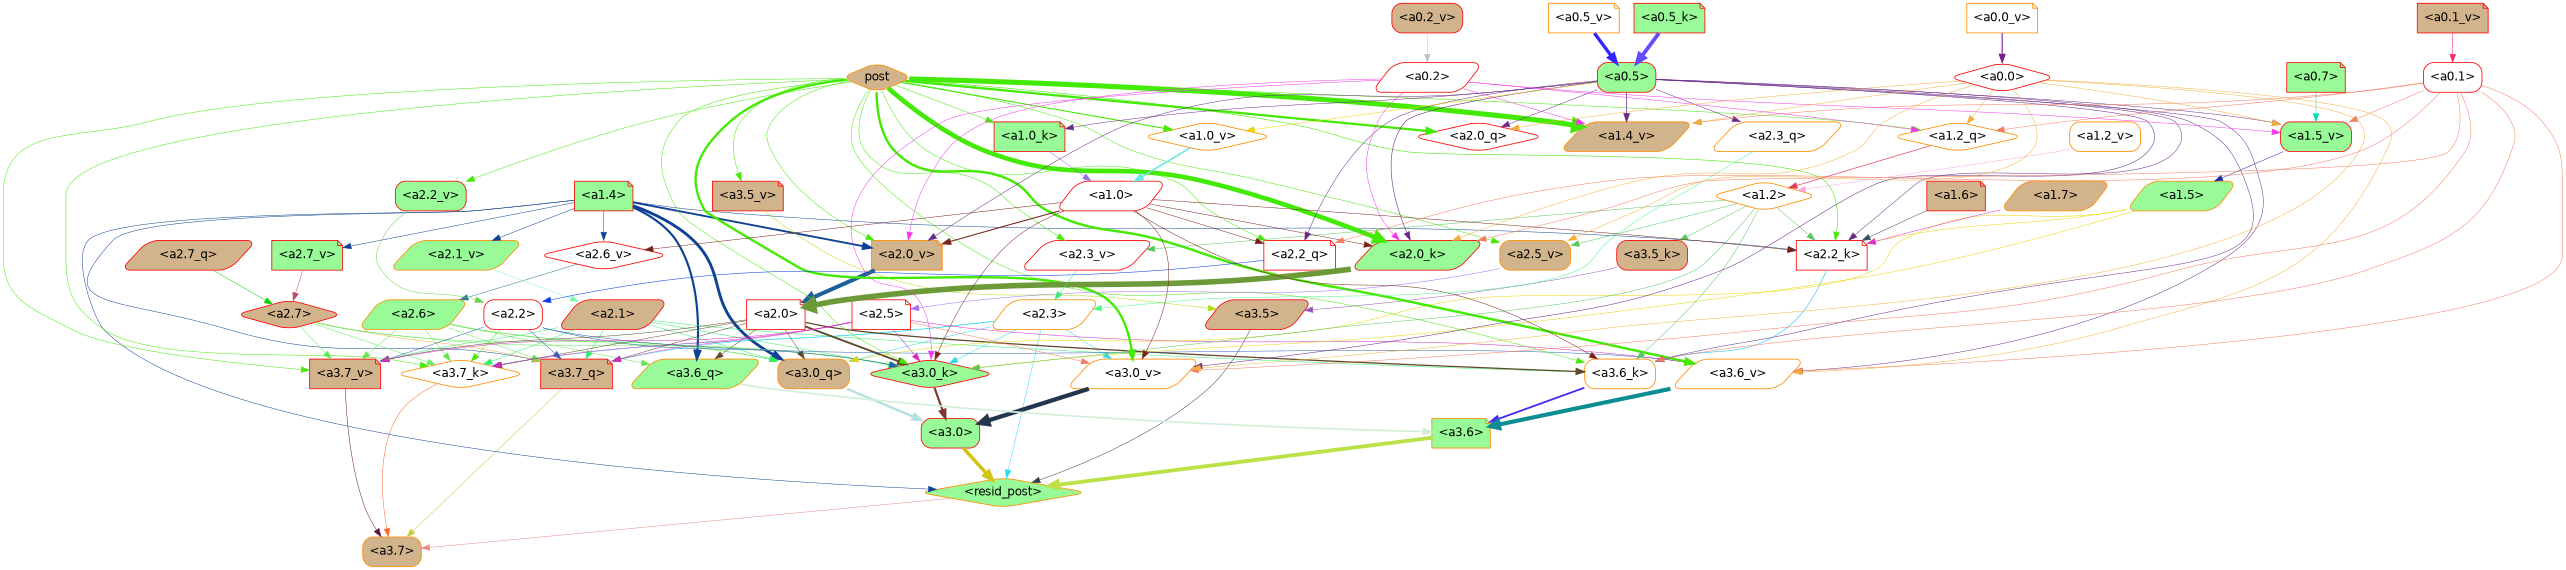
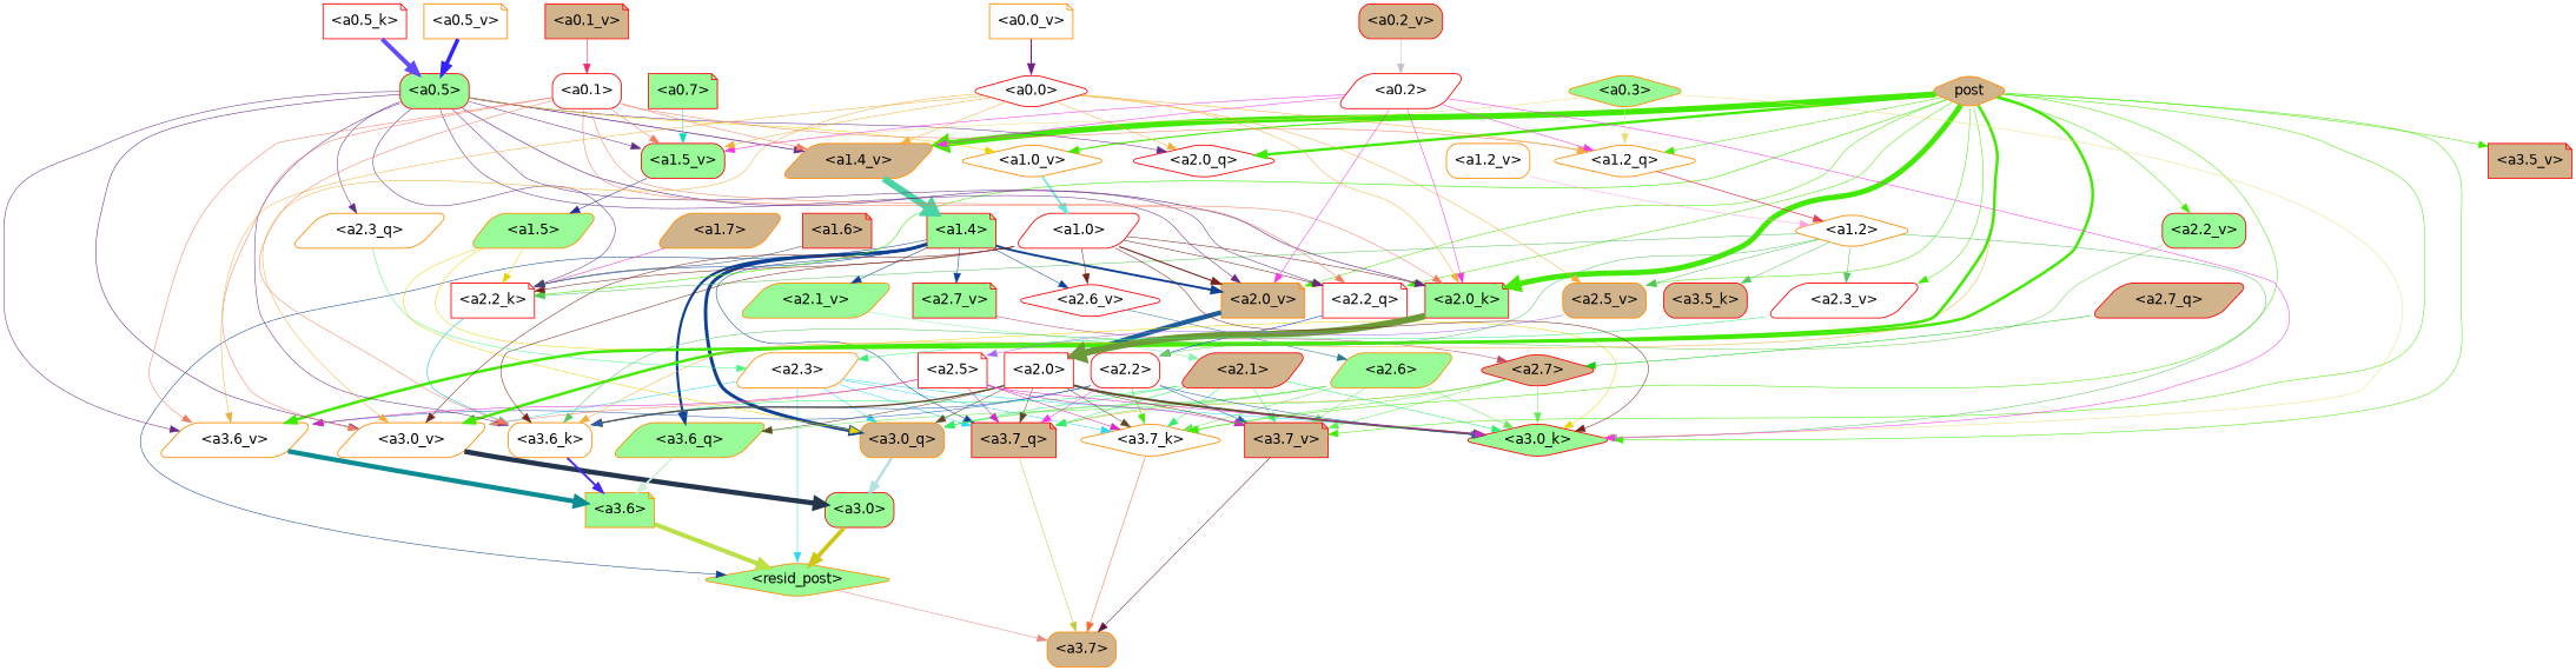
  strict digraph {
    splines=true
    node [color=red fillcolor=white fontname=Helvetica shape=note style="filled, rounded"]
    edge [color="#43ea03" penwidth=0.6]
    "<a3.7>" [color=darkorange fillcolor=tan shape=box]
    "<resid_post>" [color=darkorange fillcolor=palegreen shape=diamond]
    "<a3.6>" [color=darkorange fillcolor=palegreen]
-   "<a3.5>" [fillcolor=tan shape=parallelogram]
    "<a3.0>" [fillcolor=palegreen shape=box]
    "<a2.3>" [color=darkorange shape=parallelogram]
    "<a3.7_q>" [fillcolor=tan]
    "<a3.0_q>" [color=darkorange fillcolor=tan shape=box]
    "<a3.7_k>" [color=darkorange shape=diamond]
    "<a3.0_k>" [fillcolor=palegreen shape=diamond]
    "<a3.0_v>" [color=darkorange shape=parallelogram]
    "<a3.7_v>" [fillcolor=tan]
    "<a1.4>" [fillcolor=palegreen]
    "<a3.6_q>" [color=darkorange fillcolor=palegreen shape=parallelogram]
    "<a2.2_k>"
    "<a2.7_v>" [fillcolor=palegreen]
    "<a2.6_v>" [shape=diamond]
    "<a2.1_v>" [color=darkorange fillcolor=palegreen shape=parallelogram]
    "<a2.0_v>" [color=darkorange fillcolor=tan]
    "<a3.6_k>" [color=darkorange shape=box]
    "<a2.7>" [fillcolor=tan shape=diamond]
    "<a2.6>" [color=darkorange fillcolor=palegreen shape=parallelogram]
    "<a2.1>" [fillcolor=tan shape=parallelogram]
    "<a2.0>"
    "<a2.2>" [shape=box]
    "<a3.6_v>" [color=darkorange shape=parallelogram]
    "<a3.5_k>" [fillcolor=tan shape=box]
    "<a3.5_v>" [fillcolor=tan]
    "<a2.5>"
    "<a1.5>" [color=darkorange fillcolor=palegreen shape=parallelogram]
    n31 [color=darkorange fillcolor=tan label=post shape=diamond]
    "<a2.2_q>"
    "<a2.0_q>" [shape=diamond]
-   "<a2.0_k>" [fillcolor=palegreen shape=parallelogram]
+   "<a2.0_k>" [fillcolor=palegreen]
    "<a2.5_v>" [color=darkorange fillcolor=tan shape=box]
    "<a2.3_v>" [shape=parallelogram]
    "<a2.2_v>" [fillcolor=palegreen shape=box]
    "<a1.2_q>" [color=darkorange shape=diamond]
-   "<a1.0_k>" [fillcolor=palegreen]
    "<a1.4_v>" [color=darkorange fillcolor=tan shape=parallelogram]
    "<a1.0_v>" [color=darkorange shape=diamond]
    "<a1.2>" [color=darkorange shape=diamond]
    "<a1.0>" [shape=parallelogram]
    "<a0.5>" [fillcolor=palegreen shape=box]
    "<a2.3_q>" [color=darkorange shape=parallelogram]
    "<a1.5_v>" [fillcolor=palegreen shape=box]
    "<a0.1>" [shape=box]
+   "<a0.3>" [color=darkorange fillcolor=palegreen shape=diamond]
    "<a0.2>" [shape=parallelogram]
    "<a0.0>" [shape=diamond]
    "<a2.7_q>" [fillcolor=tan shape=parallelogram]
    "<a1.7>" [color=darkorange fillcolor=tan shape=parallelogram]
    "<a1.6>" [fillcolor=tan]
    "<a1.2_v>" [color=darkorange shape=box]
    "<a0.7>" [fillcolor=palegreen]
-   "<a0.5_k>" [fillcolor=palegreen]
+   "<a0.5_k>"
    "<a0.5_v>" [color=darkorange]
    "<a0.2_v>" [fillcolor=tan shape=box]
    "<a0.1_v>" [fillcolor=tan]
    "<a0.0_v>" [color=darkorange]
    "<resid_post>" -> "<a3.7>" [color="#e98783"]
    "<a3.6>" -> "<resid_post>" [color="#bbe148" penwidth=4.6696330308914185]
-   "<a3.5>" -> "<resid_post>" [color="#2e414a"]
    "<a3.0>" -> "<resid_post>" [color="#cec612" penwidth=4.282557368278503]
    "<a2.3>" -> "<resid_post>" [color="#2ad7f2"]
    "<a2.3>" -> "<a3.7_q>" [color="#2ad7f2"]
    "<a2.3>" -> "<a3.0_q>" [color="#2ad7f2"]
    "<a2.3>" -> "<a3.7_k>" [color="#2ad7f2"]
    "<a2.3>" -> "<a3.0_k>" [color="#2ad7f2"]
    "<a2.3>" -> "<a3.0_v>" [color="#2ad7f2"]
    "<a3.7_q>" -> "<a3.7>" [color="#c3ca3c"]
    "<a3.0_q>" -> "<a3.0>" [color="#b4dfe3" penwidth=2.8638100624084473]
    "<a3.7_k>" -> "<a3.7>" [color="#fd672d"]
-   "<a3.0_k>" -> "<a3.0>" [color="#7b3833" penwidth=2.6274144649505615]
    "<a3.0_v>" -> "<a3.0>" [color="#23364d" penwidth=5.188832879066467]
    "<a3.7_v>" -> "<a3.7>" [color="#5f133f"]
    "<a1.4>" -> "<resid_post>" [color="#0e4193"]
    "<a1.4>" -> "<a3.7_q>" [color="#0e4193"]
    "<a1.4>" -> "<a3.0_q>" [color="#0e4193" penwidth=3.4971605762839317]
    "<a1.4>" -> "<a3.6_q>" [color="#0e4193" penwidth=2.6073555648326874]
    "<a1.4>" -> "<a2.2_k>" [color="#0e4193"]
    "<a1.4>" -> "<a2.7_v>" [color="#0e4193"]
    "<a1.4>" -> "<a2.6_v>" [color="#0e4193"]
    "<a1.4>" -> "<a2.1_v>" [color="#0e4193"]
    "<a1.4>" -> "<a2.0_v>" [color="#0e4193" penwidth=2.268670678138733]
    "<a3.6_q>" -> "<a3.6>" [color="#d2f0d9" penwidth=2.03758105635643]
    "<a2.2_k>" -> "<a3.6_k>" [color="#33c7f1" penwidth=0.7764816284179688]
    "<a2.7_v>" -> "<a2.7>" [color="#bd4b61"]
    "<a2.6_v>" -> "<a2.6>" [color="#26798f"]
    "<a2.1_v>" -> "<a2.1>" [color="#85f7b0"]
    "<a2.0_v>" -> "<a2.0>" [color="#1d5f9b" penwidth=4.906715989112854]
    "<a3.6_k>" -> "<a3.6>" [color="#4626f5" penwidth=2.174198240041733]
    "<a2.7>" -> "<a3.7_q>" [color="#f3ae3a"]
    "<a2.7>" -> "<a3.0_q>" [color="#61ee55"]
    "<a2.7>" -> "<a3.7_k>" [color="#61ee55"]
    "<a2.7>" -> "<a3.0_k>" [color="#61ee55"]
    "<a2.7>" -> "<a3.7_v>" [color="#61ee55"]
    "<a2.6>" -> "<a3.7_q>" [color="#68e554"]
    "<a2.6>" -> "<a3.0_q>" [color="#68e554"]
    "<a2.6>" -> "<a3.7_k>" [color="#68e554"]
    "<a2.6>" -> "<a3.0_k>" [color="#68e554"]
    "<a2.6>" -> "<a3.7_v>" [color="#68e554"]
    "<a2.6>" -> "<a3.6_q>" [color="#68e554"]
    "<a2.1>" -> "<a3.7_q>" [color="#29f16b"]
    "<a2.1>" -> "<a3.0_q>" [color="#29f16b"]
    "<a2.1>" -> "<a3.7_k>" [color="#29f16b"]
    "<a2.1>" -> "<a3.0_k>" [color="#29f16b"]
    "<a2.1>" -> "<a3.7_v>" [color="#29f16b"]
    "<a2.1>" -> "<a3.6_k>" [color="#29f16b"]
    "<a2.0>" -> "<a3.7_q>" [color="#60492a"]
    "<a2.0>" -> "<a3.0_q>" [color="#60492a"]
    "<a2.0>" -> "<a3.7_k>" [color="#60492a"]
    "<a2.0>" -> "<a3.0_k>" [color="#60492a" penwidth=2.270527422428131]
    "<a2.0>" -> "<a3.7_v>" [color="#60492a"]
    "<a2.0>" -> "<a3.6_q>" [color="#60492a"]
    "<a2.0>" -> "<a3.6_k>" [color="#60492a" penwidth=1.5568191409111023]
-   "<a2.2>" -> "<a3.7_q>" [color="#295fb1"]
+   "<a2.2>" -> "<a3.7_q>" [color="#f536eb"]
    "<a2.2>" -> "<a3.7_k>"
    "<a2.2>" -> "<a3.0_k>" [color="#295fb1"]
    "<a2.2>" -> "<a3.7_v>" [color="#295fb1"]
+   "<a2.2>" -> "<a3.6_k>" [color="#295fb1"]
    "<a2.2>" -> "<a3.6_v>" [color="#295fb1"]
    "<a3.6_v>" -> "<a3.6>" [color="#0c8d93" penwidth=5.002329230308533]
-   "<a3.5_k>" -> "<a3.5>" [color="#9456ba"]
-   "<a3.5_v>" -> "<a3.5>" [color="#b0dd08"]
    "<a2.5>" -> "<a3.7_q>" [color="#d727c3"]
    "<a2.5>" -> "<a3.7_k>" [color="#d727c3"]
    "<a2.5>" -> "<a3.0_k>" [color="#d727c3"]
    "<a2.5>" -> "<a3.0_v>" [color="#f27a5e"]
    "<a2.5>" -> "<a3.7_v>" [color="#d727c3"]
    "<a2.5>" -> "<a3.6_v>" [color="#d727c3"]
    "<a1.5>" -> "<a3.0_q>" [color="#ead400"]
    "<a1.5>" -> "<a3.0_k>" [color="#ead400"]
    "<a1.5>" -> "<a2.2_k>" [color="#ead400"]
    n31 -> "<a3.7_k>"
    n31 -> "<a3.0_k>"
    n31 -> "<a3.0_v>" [penwidth=2.8686431646347046]
    n31 -> "<a3.7_v>"
    n31 -> "<a2.2_k>" [penwidth=0.67606520652771]
    n31 -> "<a2.0_v>"
-   n31 -> "<a3.6_k>"
+   n31 -> "<a3.6_k>" [color="#f3ae3a"]
    n31 -> "<a3.6_v>" [penwidth=2.9588699340820312]
    n31 -> "<a3.5_v>"
    n31 -> "<a2.2_q>"
    n31 -> "<a2.0_q>" [penwidth=2.7617180347442627]
    n31 -> "<a2.0_k>" [penwidth=5.615107178688049]
    n31 -> "<a2.5_v>"
    n31 -> "<a2.3_v>"
    n31 -> "<a2.2_v>"
    n31 -> "<a1.2_q>"
-   n31 -> "<a1.0_k>"
    n31 -> "<a1.4_v>" [penwidth=6.189999580383301]
    n31 -> "<a1.0_v>" [penwidth=1.3123979568481445]
    "<a2.2_q>" -> "<a2.2>" [color="#043bea" penwidth=0.6340763568878174]
    "<a2.0_k>" -> "<a2.0>" [color="#6d9a38" penwidth=6.773025274276733]
    "<a2.5_v>" -> "<a2.5>" [color="#a26af9"]
    "<a2.3_v>" -> "<a2.3>" [color="#3aee79"]
    "<a2.2_v>" -> "<a2.2>" [color="#6bd14f"]
    "<a1.2_q>" -> "<a1.2>" [color="#e53d56" penwidth=0.836545467376709]
-   "<a1.0_k>" -> "<a1.0>" [color="#936be4"]
+   "<a1.4_v>" -> "<a1.4>" [color="#4ad3a4" penwidth=7.093163728713989]
    "<a1.0_v>" -> "<a1.0>" [color="#67e9e1" penwidth=1.9666723012924194]
    "<a1.2>" -> "<a3.0_k>" [color="#55c660"]
    "<a1.2>" -> "<a2.2_k>" [color="#55c660"]
    "<a1.2>" -> "<a3.6_k>" [color="#55c660"]
    "<a1.2>" -> "<a3.5_k>" [color="#55c660"]
    "<a1.2>" -> "<a2.5_v>" [color="#55c660"]
    "<a1.2>" -> "<a2.3_v>" [color="#55c660"]
    "<a1.0>" -> "<a3.0_k>" [color="#792318"]
    "<a1.0>" -> "<a3.0_v>" [color="#792318"]
    "<a1.0>" -> "<a2.2_k>" [color="#792318"]
    "<a1.0>" -> "<a2.6_v>" [color="#792318"]
    "<a1.0>" -> "<a2.0_v>" [color="#792318" penwidth=1.27996826171875]
    "<a1.0>" -> "<a3.6_k>" [color="#792318"]
    "<a1.0>" -> "<a2.2_q>" [color="#792318"]
    "<a1.0>" -> "<a2.0_k>" [color="#792318"]
    "<a0.5>" -> "<a3.0_v>" [color="#682987" penwidth=0.6421224474906921]
    "<a0.5>" -> "<a2.2_k>" [color="#682987"]
    "<a0.5>" -> "<a2.0_v>" [color="#682987"]
    "<a0.5>" -> "<a3.6_k>" [color="#682987"]
    "<a0.5>" -> "<a3.6_v>" [color="#682987"]
    "<a0.5>" -> "<a2.2_q>" [color="#682987"]
    "<a0.5>" -> "<a2.0_q>" [color="#682987"]
    "<a0.5>" -> "<a2.0_k>" [color="#682987" penwidth=0.7151575088500977]
-   "<a0.5>" -> "<a1.0_k>" [color="#682987"]
    "<a0.5>" -> "<a1.4_v>" [color="#682987" penwidth=0.8927993774414062]
    "<a0.5>" -> "<a1.0_v>" [color="#ead400"]
    "<a0.5>" -> "<a2.3_q>" [color="#682987"]
    "<a0.5>" -> "<a1.5_v>" [color="#682987"]
    "<a2.3_q>" -> "<a2.3>" [color="#48f885"]
    "<a1.5_v>" -> "<a1.5>" [color="#2129a0"]
    "<a0.1>" -> "<a3.0_v>" [color="#f27a5e"]
    "<a0.1>" -> "<a3.6_k>" [color="#f27a5e"]
    "<a0.1>" -> "<a3.6_v>" [color="#f27a5e"]
    "<a0.1>" -> "<a2.2_q>" [color="#f27a5e"]
    "<a0.1>" -> "<a2.0_k>" [color="#f27a5e"]
    "<a0.1>" -> "<a1.2_q>" [color="#f27a5e"]
    "<a0.1>" -> "<a1.4_v>" [color="#f27a5e"]
    "<a0.1>" -> "<a1.5_v>" [color="#f27a5e"]
+   "<a0.3>" -> "<a3.0_k>" [color="#eddc7b"]
+   "<a0.3>" -> "<a1.2_q>" [color="#eddc7b"]
+   "<a0.3>" -> "<a1.5_v>" [color="#eddc7b"]
    "<a0.2>" -> "<a3.0_k>" [color="#f536eb"]
    "<a0.2>" -> "<a2.0_v>" [color="#f536eb"]
    "<a0.2>" -> "<a2.0_k>" [color="#f536eb"]
    "<a0.2>" -> "<a1.2_q>" [color="#f536eb"]
    "<a0.2>" -> "<a1.4_v>" [color="#f536eb"]
    "<a0.2>" -> "<a1.5_v>" [color="#f536eb"]
    "<a0.0>" -> "<a3.0_v>" [color="#f3ae3a"]
    "<a0.0>" -> "<a3.6_v>" [color="#f3ae3a"]
    "<a0.0>" -> "<a2.0_q>" [color="#f3ae3a"]
    "<a0.0>" -> "<a2.0_k>" [color="#f3ae3a"]
    "<a0.0>" -> "<a2.5_v>" [color="#f3ae3a"]
    "<a0.0>" -> "<a1.2_q>" [color="#f3ae3a"]
    "<a0.0>" -> "<a1.4_v>" [color="#f3ae3a"]
    "<a0.0>" -> "<a1.5_v>" [color="#f3ae3a"]
    "<a2.7_q>" -> "<a2.7>" [color="#0dd00d"]
    "<a1.7>" -> "<a2.2_k>" [color="#e12ad4"]
    "<a1.6>" -> "<a2.2_k>" [color="#344f61"]
    "<a1.2_v>" -> "<a1.2>" [color="#fca4e7"]
    "<a0.7>" -> "<a1.5_v>" [color="#01dcba"]
    "<a0.5_k>" -> "<a0.5>" [color="#634afd" penwidth=4.577519536018372]
    "<a0.5_v>" -> "<a0.5>" [color="#3224fe" penwidth=4.062177300453186]
    "<a0.2_v>" -> "<a0.2>" [color="#c8bdd1"]
    "<a0.1_v>" -> "<a0.1>" [color="#f8276c" penwidth=0.654442310333252]
    "<a0.0_v>" -> "<a0.0>" [color="#791a8a" penwidth=1.307939052581787]
  }
